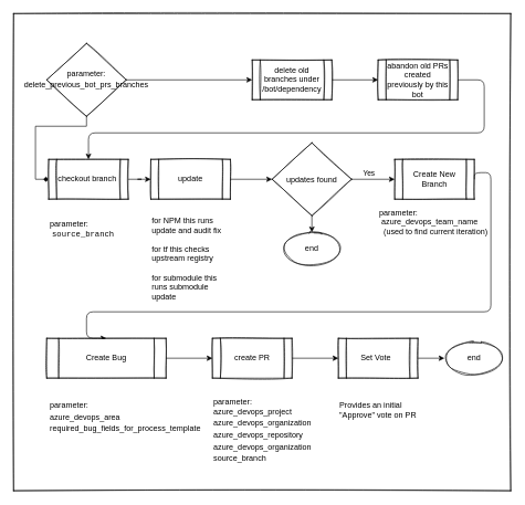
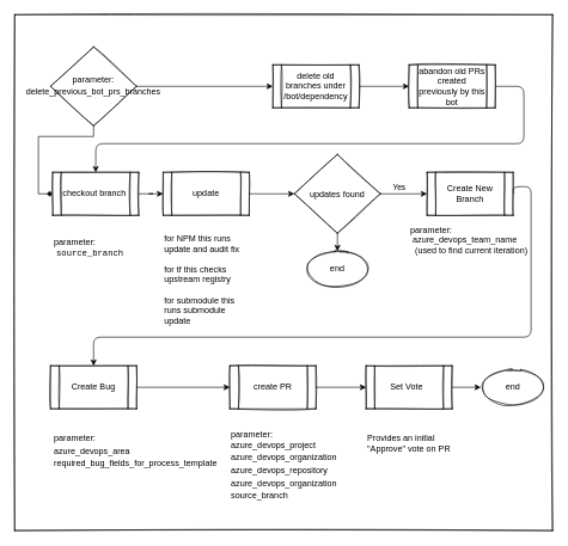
  <mxCell id="0" />
  <mxCell id="1" parent="0" />
  <mxCell id="2" value="" style="rounded=0;whiteSpace=wrap;html=1;glass=0;sketch=1;" parent="1" vertex="1"><mxGeometry x="20" y="20" width="750" height="720" as="geometry" /></mxCell>
  <mxCell id="3" value="" style="edgeStyle=orthogonalEdgeStyle;rounded=0;orthogonalLoop=1;jettySize=auto;html=1;exitX=0.5;exitY=1;exitDx=0;exitDy=0;entryX=0;entryY=0.5;entryDx=0;entryDy=0;endArrow=diamond;" parent="1" target="5" edge="1" source="20"><mxGeometry relative="1" as="geometry"><mxPoint x="30" y="270" as="sourcePoint" /><Array as="points"><mxPoint x="130" y="190" /><mxPoint x="53" y="190" /><mxPoint x="53" y="270" /></Array></mxGeometry></mxCell>
  <mxCell id="4" value="" style="edgeStyle=orthogonalEdgeStyle;rounded=0;orthogonalLoop=1;jettySize=auto;html=1;" parent="1" source="5" target="7" edge="1"><mxGeometry relative="1" as="geometry" /></mxCell>
  <mxCell id="5" value="checkout branch&amp;nbsp;" style="shape=process;whiteSpace=wrap;html=1;backgroundOutline=1;sketch=1;" parent="1" vertex="1"><mxGeometry x="73" y="240" width="120" height="60" as="geometry" /></mxCell>
  <mxCell id="6" value="" style="edgeStyle=orthogonalEdgeStyle;rounded=0;orthogonalLoop=1;jettySize=auto;html=1;entryX=0;entryY=0.5;entryDx=0;entryDy=0;" parent="1" source="7" target="25" edge="1"><mxGeometry relative="1" as="geometry" /></mxCell>
  <mxCell id="7" value="update" style="shape=process;whiteSpace=wrap;html=1;backgroundOutline=1;sketch=1;" parent="1" vertex="1"><mxGeometry x="227" y="240" width="120" height="60" as="geometry" /></mxCell>
  <mxCell id="8" value="" style="edgeStyle=orthogonalEdgeStyle;rounded=0;orthogonalLoop=1;jettySize=auto;html=1;" parent="1" source="9" target="11" edge="1"><mxGeometry relative="1" as="geometry" /></mxCell>
  <mxCell id="9" value="create PR" style="shape=process;whiteSpace=wrap;html=1;backgroundOutline=1;sketch=1;" parent="1" vertex="1"><mxGeometry x="320" y="510" width="120" height="60" as="geometry" /></mxCell>
  <mxCell id="10" value="" style="edgeStyle=none;html=1;" edge="1" parent="1" source="11" target="33"><mxGeometry relative="1" as="geometry" /></mxCell>
  <mxCell id="11" value="Set Vote&amp;nbsp;&amp;nbsp;" style="shape=process;whiteSpace=wrap;html=1;backgroundOutline=1;sketch=1;" parent="1" vertex="1"><mxGeometry x="510" y="510" width="120" height="60" as="geometry" /></mxCell>
  <mxCell id="12" value="parameter:&lt;br&gt;&lt;div&gt;&lt;span&gt;&amp;nbsp;&lt;/span&gt;&lt;span style=&quot;font-family: &amp;#34;menlo&amp;#34; , &amp;#34;monaco&amp;#34; , &amp;#34;courier new&amp;#34; , monospace&quot;&gt;source_branch&lt;/span&gt;&lt;/div&gt;" style="text;html=1;strokeColor=none;fillColor=none;align=left;verticalAlign=middle;whiteSpace=wrap;rounded=0;" parent="1" vertex="1"><mxGeometry x="73" y="330" width="120" height="30" as="geometry" /></mxCell>
  <mxCell id="13" value="parameter:&amp;nbsp;&lt;br&gt;azure_devops_project&lt;br&gt;&lt;div style=&quot;line-height: 18px&quot;&gt;azure_devops_organization&lt;/div&gt;&lt;div style=&quot;line-height: 18px&quot;&gt;&lt;div style=&quot;line-height: 18px&quot;&gt;azure_devops_repository&lt;/div&gt;&lt;div style=&quot;line-height: 18px&quot;&gt;&lt;div style=&quot;line-height: 18px&quot;&gt;azure_devops_organization&lt;br&gt;source_branch&lt;/div&gt;&lt;/div&gt;&lt;/div&gt;" style="text;html=1;strokeColor=none;fillColor=none;align=left;verticalAlign=middle;whiteSpace=wrap;rounded=0;" parent="1" vertex="1"><mxGeometry x="320" y="600" width="120" height="100" as="geometry" /></mxCell>
  <mxCell id="14" value="for NPM this runs update and audit fix&lt;br&gt;&lt;br&gt;for tf this checks upstream registry&lt;br&gt;&lt;br&gt;for submodule this runs submodule update" style="text;html=1;strokeColor=none;fillColor=none;align=left;verticalAlign=middle;whiteSpace=wrap;rounded=0;" parent="1" vertex="1"><mxGeometry x="227" y="330" width="123" height="120" as="geometry" /></mxCell>
  <mxCell id="15" value="Provides an initial &quot;Approve&quot; vote on PR" style="text;html=1;strokeColor=none;fillColor=none;align=left;verticalAlign=middle;whiteSpace=wrap;rounded=0;" parent="1" vertex="1"><mxGeometry x="510" y="600" width="120" height="35" as="geometry" /></mxCell>
  <mxCell id="16" value="" style="edgeStyle=orthogonalEdgeStyle;rounded=0;orthogonalLoop=1;jettySize=auto;html=1;" parent="1" source="17" target="18" edge="1"><mxGeometry relative="1" as="geometry" /></mxCell>
  <mxCell id="17" value="delete old branches under /bot/dependency" style="shape=process;whiteSpace=wrap;html=1;backgroundOutline=1;sketch=1;" parent="1" vertex="1"><mxGeometry x="380" y="90" width="120" height="60" as="geometry" /></mxCell>
  <mxCell id="18" value="abandon old PRs created previously by this bot" style="shape=process;whiteSpace=wrap;html=1;backgroundOutline=1;sketch=1;" parent="1" vertex="1"><mxGeometry x="570" y="90" width="120" height="60" as="geometry" /></mxCell>
  <mxCell id="19" value="" style="edgeStyle=orthogonalEdgeStyle;rounded=0;orthogonalLoop=1;jettySize=auto;html=1;" parent="1" source="20" target="17" edge="1"><mxGeometry relative="1" as="geometry" /></mxCell>
  <mxCell id="20" value="&lt;span style=&quot;text-align: left&quot;&gt;parameter:&lt;/span&gt;&lt;div style=&quot;line-height: 18px&quot;&gt;delete_previous_bot_prs_branches&lt;/div&gt;" style="rhombus;whiteSpace=wrap;html=1;sketch=1;" parent="1" vertex="1"><mxGeometry x="70" y="65" width="120" height="110" as="geometry" /></mxCell>
  <mxCell id="21" value="" style="edgeStyle=orthogonalEdgeStyle;html=1;entryX=0.5;entryY=0;entryDx=0;entryDy=0;exitX=1;exitY=0.5;exitDx=0;exitDy=0;" parent="1" source="30" target="27" edge="1"><mxGeometry relative="1" as="geometry"><mxPoint x="90" y="470" as="targetPoint" /><Array as="points"><mxPoint x="740" y="260" /><mxPoint x="740" y="470" /><mxPoint x="130" y="470" /></Array></mxGeometry></mxCell>
  <mxCell id="22" value="" style="edgeStyle=orthogonalEdgeStyle;html=1;" parent="1" source="25" target="30" edge="1"><mxGeometry relative="1" as="geometry" /></mxCell>
  <mxCell id="23" value="Yes" style="edgeLabel;html=1;align=center;verticalAlign=middle;resizable=0;points=[];" vertex="1" connectable="0" parent="22"><mxGeometry x="0.233" y="3" relative="1" as="geometry"><mxPoint x="-15" y="-7" as="offset" /></mxGeometry></mxCell>
  <mxCell id="24" value="" style="edgeStyle=none;html=1;" edge="1" parent="1" source="25" target="32"><mxGeometry relative="1" as="geometry" /></mxCell>
  <mxCell id="25" value="&lt;div style=&quot;line-height: 18px&quot;&gt;updates found&lt;/div&gt;" style="rhombus;whiteSpace=wrap;html=1;sketch=1;" parent="1" vertex="1"><mxGeometry x="410" y="215" width="120" height="110" as="geometry" /></mxCell>
  <mxCell id="26" value="" style="edgeStyle=none;html=1;" parent="1" source="27" target="9" edge="1"><mxGeometry relative="1" as="geometry" /></mxCell>
- <mxCell id="27" value="Create Bug" style="shape=process;whiteSpace=wrap;html=1;backgroundOutline=1;sketch=1;" parent="1" vertex="1"><mxGeometry x="70" y="510" width="180" height="60" as="geometry" /></mxCell>
+ <mxCell id="27" value="Create Bug" style="shape=process;whiteSpace=wrap;html=1;backgroundOutline=1;sketch=1;" parent="1" vertex="1"><mxGeometry x="70" y="510" width="120" height="60" as="geometry" /></mxCell>
  <mxCell id="28" value="parameter:&amp;nbsp;&lt;br&gt;&lt;div style=&quot;line-height: 18px&quot;&gt;azure_devops_area&lt;/div&gt;&lt;div style=&quot;line-height: 18px&quot;&gt;&lt;div style=&quot;line-height: 18px&quot;&gt;required_bug_fields_for_process_template&lt;/div&gt;&lt;/div&gt;" style="text;html=1;strokeColor=none;fillColor=none;align=left;verticalAlign=middle;whiteSpace=wrap;rounded=0;" parent="1" vertex="1"><mxGeometry x="73" y="590" width="120" height="80" as="geometry" /></mxCell>
  <mxCell id="29" value="" style="edgeStyle=orthogonalEdgeStyle;html=1;entryX=0.5;entryY=0;entryDx=0;entryDy=0;exitX=1;exitY=0.5;exitDx=0;exitDy=0;" parent="1" source="18" target="5" edge="1"><mxGeometry relative="1" as="geometry"><mxPoint x="560" y="280" as="sourcePoint" /><mxPoint x="260" y="520" as="targetPoint" /><Array as="points"><mxPoint x="730" y="120" /><mxPoint x="730" y="200" /><mxPoint x="133" y="200" /></Array></mxGeometry></mxCell>
  <mxCell id="30" value="Create New Branch" style="shape=process;whiteSpace=wrap;html=1;backgroundOutline=1;sketch=1;" parent="1" vertex="1"><mxGeometry x="595" y="240" width="120" height="60" as="geometry" /></mxCell>
  <mxCell id="31" value="parameter:&lt;br&gt;&lt;div&gt;&lt;span&gt;&amp;nbsp;&lt;/span&gt;azure_devops_team_name&lt;br&gt;&amp;nbsp; (used to find current iteration)&lt;/div&gt;" style="text;html=1;strokeColor=none;fillColor=none;align=left;verticalAlign=middle;whiteSpace=wrap;rounded=0;" parent="1" vertex="1"><mxGeometry x="570" y="320" width="170" height="30" as="geometry" /></mxCell>
  <mxCell id="32" value="end" style="ellipse;whiteSpace=wrap;html=1;rounded=0;glass=0;sketch=1;" vertex="1" parent="1"><mxGeometry x="425" y="350" width="90" height="50" as="geometry" /></mxCell>
  <mxCell id="33" value="end" style="ellipse;whiteSpace=wrap;html=1;rounded=0;glass=0;sketch=1;" vertex="1" parent="1"><mxGeometry x="670" y="515" width="90" height="50" as="geometry" /></mxCell>
